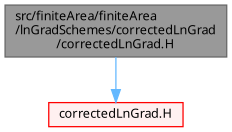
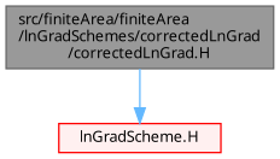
  digraph {
    fontname="Noto Sans"
    node [fontname="Noto Sans" fontsize=10 shape=box style=filled]
    n1 [color=gray40 fillcolor=grey60 fontcolor=black height=0.2 label="src/finiteArea/finiteArea\l/lnGradSchemes/correctedLnGrad\l/correctedLnGrad.H" width=0.4]
-   n2 [color=red fillcolor="#FFF0F0" height=0.2 label="correctedLnGrad.H" width=0.4]
+   n2 [color=red fillcolor="#FFF0F0" height=0.2 label="lnGradScheme.H" width=0.4]
    n1 -> n2 [color=steelblue1 fontname="Noto Sans" fontsize=10 labelfontname=Helvetica labelfontsize=10 style=solid]
  }
